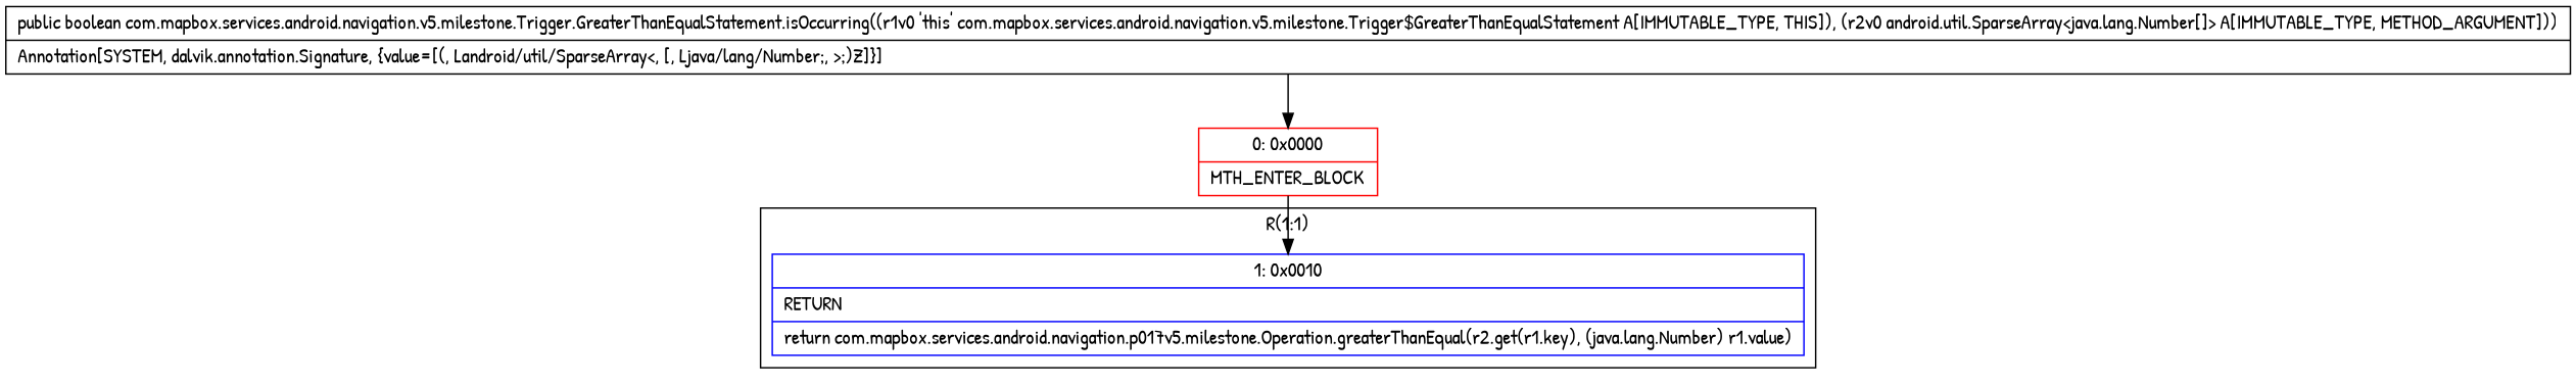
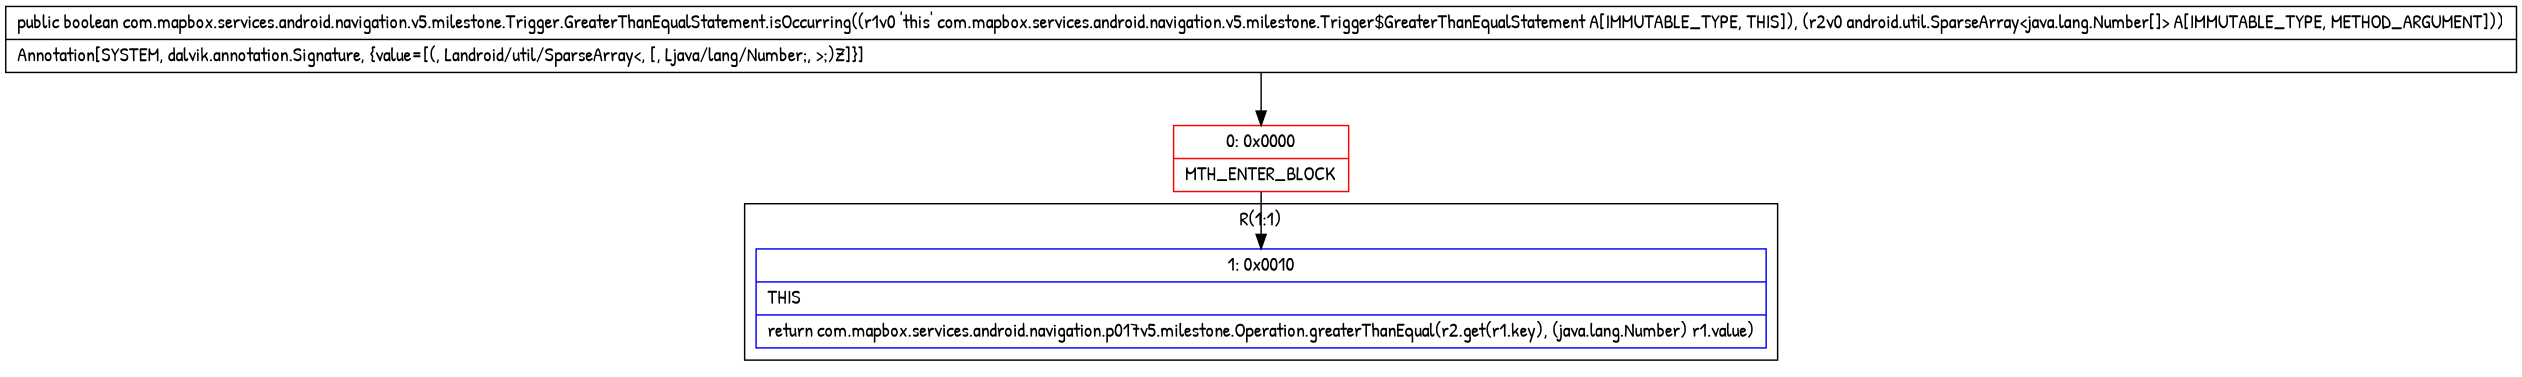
  digraph {
    fontname="Patrick Hand"
    node [shape=record fontname="Patrick Hand"]
    edge [fontname="Patrick Hand"]
-   n1 [color=blue label="{1\:\ 0x0010|RETURN\l|return com.mapbox.services.android.navigation.p017v5.milestone.Operation.greaterThanEqual(r2.get(r1.key), (java.lang.Number) r1.value)\l}"]
+   n1 [color=blue label="{1\:\ 0x0010|THIS\l|return com.mapbox.services.android.navigation.p017v5.milestone.Operation.greaterThanEqual(r2.get(r1.key), (java.lang.Number) r1.value)\l}"]
    n2 [color=red label="{0\:\ 0x0000|MTH_ENTER_BLOCK\l}"]
    n3 [label="{public boolean com.mapbox.services.android.navigation.v5.milestone.Trigger.GreaterThanEqualStatement.isOccurring((r1v0 'this' com.mapbox.services.android.navigation.v5.milestone.Trigger$GreaterThanEqualStatement A[IMMUTABLE_TYPE, THIS]), (r2v0 android.util.SparseArray\<java.lang.Number[]\> A[IMMUTABLE_TYPE, METHOD_ARGUMENT]))  | Annotation[SYSTEM, dalvik.annotation.Signature, \{value=[(, Landroid\/util\/SparseArray\<, [, Ljava\/lang\/Number;, \>;)Z]\}]\l}"]
    subgraph cluster_1 {
      label="R(1:1)"
      n1
    }
    n2 -> n1
    n3 -> n2
  }
